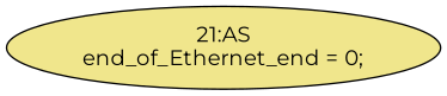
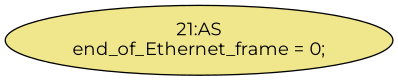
  strict digraph {
    rankdir=LR
    fontname=Montserrat
-   n1 [ast="<pyverilog.vparser.ast.Assign object at 0x7f43f489a690>" def_var="['end_of_Ethernet_frame']" fillcolor=khaki label="21:AS\nend_of_Ethernet_end = 0;" statements="[]" style=filled typ=Assign use_var="[]" fontname=Montserrat]
+   n1 [ast="<pyverilog.vparser.ast.Assign object at 0x7f43f489a690>" def_var="['end_of_Ethernet_frame']" fillcolor=khaki label="21:AS\nend_of_Ethernet_frame = 0;" statements="[]" style=filled typ=Assign use_var="[]" fontname=Montserrat]
  }
